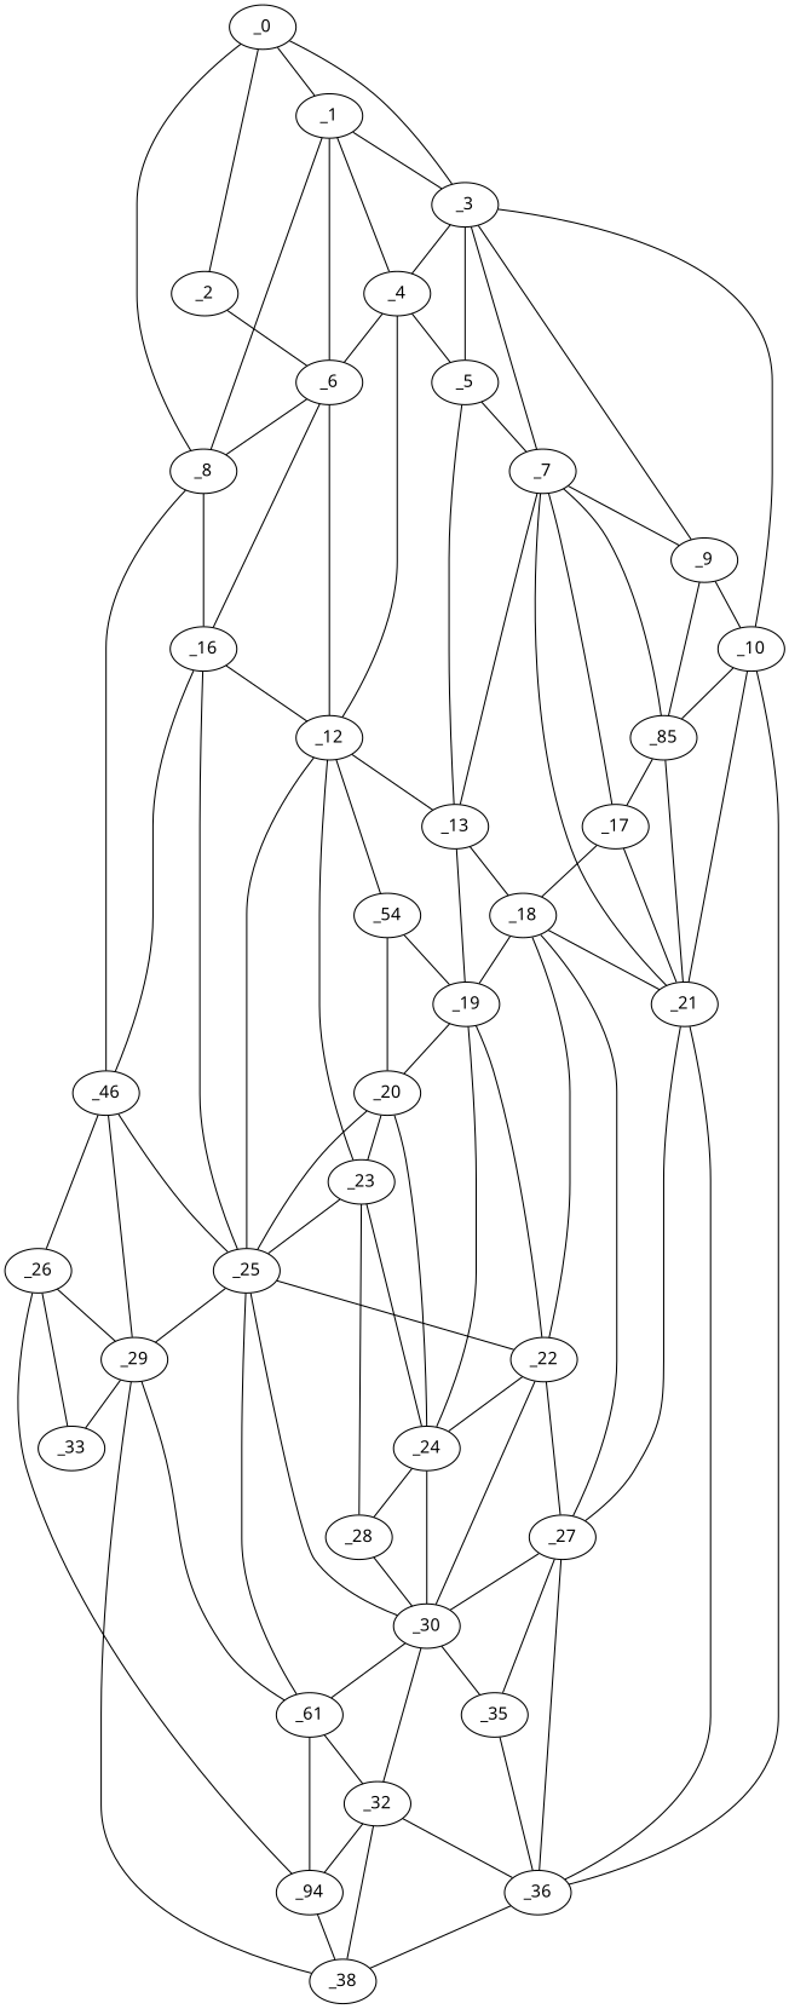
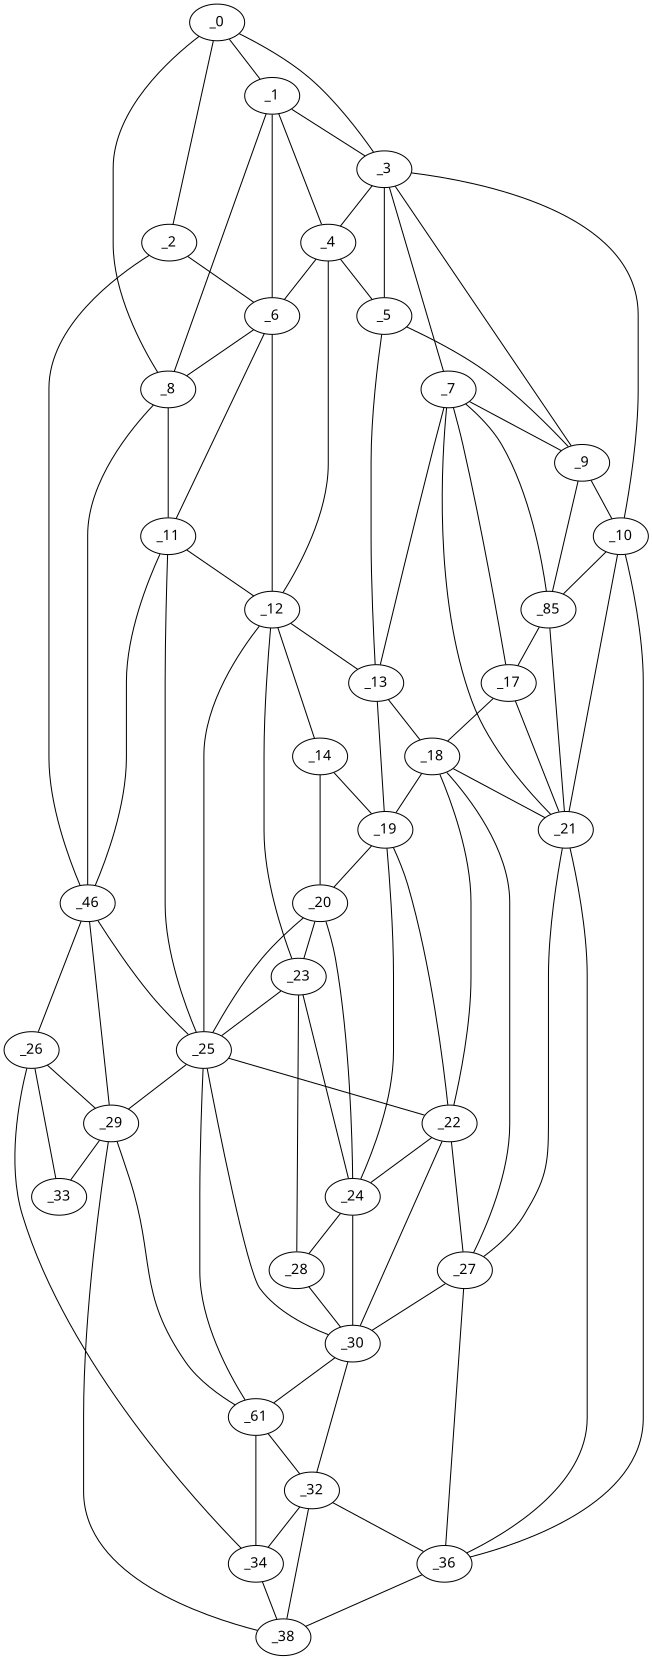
  graph {
    fontname="Noto Sans"
    node [fontname="Noto Sans" x=39 y=58]
    edge [fontname="Noto Sans" valence=2]
    _0 [x=12 y=39]
    _1 [x=14 y=46]
    _2 [x=15 y=24]
    _3 [x=18 y=90]
    _8 [x=45 y=36]
    _4 [y=65]
    _6 [x=43]
    n8 [label=_46 x=64 y=8]
    _5 [y=71]
    _7 [x=44 y=81]
    _9 [x=48 y=119]
    _10 [x=49 y=125]
-   _11 [x=54 y=40 label=_16]
+   _11 [x=54 y=40]
    _12 [x=57 y=59]
    _25 [x=82 y=51]
    _26 [x=84 y=2]
    _29 [x=100 y=24]
    _13 [x=60 y=73]
    n19 [label=_85 x=62 y=112]
    _17 [x=68 y=105]
    _21 [x=74 y=106]
    _36 [x=116 y=100]
-   _14 [x=62 y=67 label=_54]
+   _14 [x=62 y=67]
    _23 [x=80 y=62]
    _18 [x=69 y=88]
    _19 [x=72 y=70]
    _22 [x=77 y=84]
    _30 [x=103]
    n29 [label=_61 x=112 y=50]
    _33 [x=113 y=11]
-   _34 [x=115 y=33 label=_94]
+   _34 [x=115 y=33]
    _38 [x=117 y=27]
    _27 [x=86 y=98]
    _20 [x=74 y=64]
    _24 [x=80 y=67]
-   _35 [x=115 y=96]
    _32 [x=112 y=57]
    _28 [x=89]
    _0 -- _1 [valence=1]
    _0 -- _2 [valence=1]
    _0 -- _3 [valence=1]
    _0 -- _8
    _1 -- _3 [valence=1]
    _1 -- _8
    _1 -- _4
    _1 -- _6 [valence=1]
    _2 -- _6 [valence=1]
+   _2 -- n8 [valence=1]
    _3 -- _4
    _3 -- _5 [valence=1]
    _3 -- _7
    _3 -- _9
    _3 -- _10 [valence=1]
    _8 -- n8
    _8 -- _11 [valence=1]
    _4 -- _6 [valence=1]
    _4 -- _5 [valence=1]
    _4 -- _12
    _6 -- _8
    _6 -- _11
    _6 -- _12 [valence=1]
    n8 -- _25
    n8 -- _26 [valence=1]
    n8 -- _29 [valence=1]
-   _5 -- _7
+   _5 -- _9
    _5 -- _13
    _7 -- _9
    _7 -- _13
    _7 -- n19
    _7 -- _17 [valence=1]
    _7 -- _21
    _9 -- _10
    _9 -- n19
    _10 -- n19 [valence=1]
    _10 -- _21 [valence=1]
    _10 -- _36 [valence=1]
    _11 -- n8 [valence=1]
    _11 -- _12 [valence=1]
    _11 -- _25
    _12 -- _25
    _12 -- _13 [valence=1]
    _12 -- _14
    _12 -- _23
    _25 -- _29
    _25 -- _22
    _25 -- _30
    _25 -- n29
    _26 -- _29
    _26 -- _33 [valence=1]
    _26 -- _34
    _29 -- n29 [valence=1]
    _29 -- _33 [valence=1]
    _29 -- _38 [valence=1]
    _13 -- _18
    _13 -- _19
    n19 -- _17
    n19 -- _21
    _17 -- _21 [valence=1]
    _17 -- _18
    _21 -- _36
    _21 -- _27
    _36 -- _38 [valence=1]
    _14 -- _19
    _14 -- _20
    _23 -- _25
    _23 -- _24 [valence=1]
    _23 -- _28
    _18 -- _21
    _18 -- _19
    _18 -- _22 [valence=1]
    _18 -- _27
    _19 -- _22
    _19 -- _20
    _19 -- _24
    _22 -- _30
    _22 -- _27
    _22 -- _24
    _30 -- n29
-   _30 -- _35
    _30 -- _32
    n29 -- _34
    n29 -- _32
    _34 -- _38
    _27 -- _36 [valence=1]
    _27 -- _30 [valence=1]
-   _27 -- _35
    _20 -- _25 [valence=1]
    _20 -- _23 [valence=1]
    _20 -- _24
    _24 -- _30 [valence=1]
    _24 -- _28
-   _35 -- _36
    _32 -- _36
    _32 -- _34
    _32 -- _38
    _28 -- _30
  }
